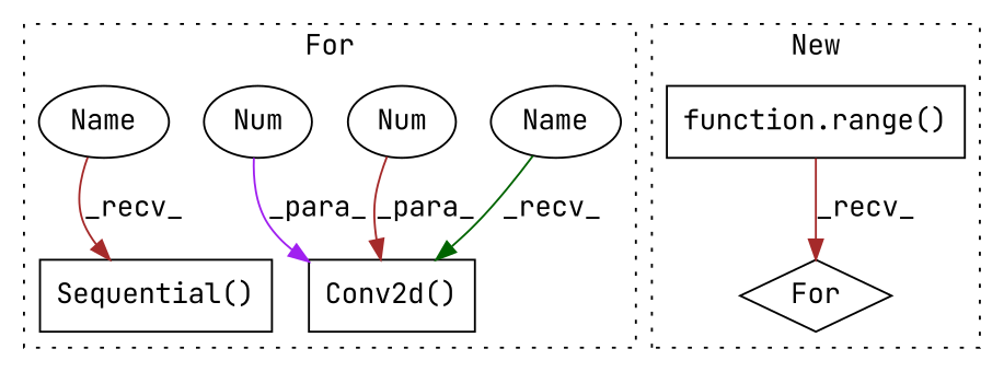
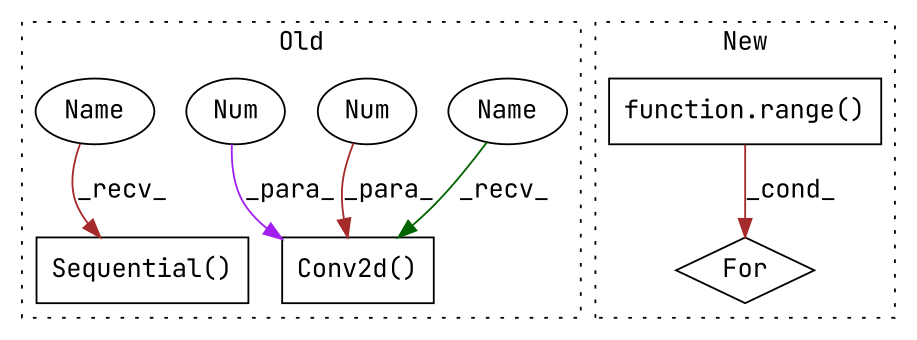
  digraph {
    fontname="JetBrains Mono"
    node [a=75 fontname="JetBrains Mono" l=1 shape=ellipse]
    edge [color=brown fontname="JetBrains Mono"]
    n1 [l="10,13" label="Conv2d()" s="3107,3141" shape=box]
    n2 [a=76 label=Num s=3137]
    n3 [a=76 label=Num s=3134]
    n4 [l="46,12" label="Sequential()" s="2712,3188" shape=box]
    n5 [a=87 l=2 label=Name s=2712]
    n6 [a=87 l=2 label=Name s=3107]
    n7 [a=107 l="4,15" label=For s="3277,3294" shape=diamond]
    n8 [l="6,1" label="function.range()" s="3286,3293" shape=box]
    subgraph cluster_1 {
-     label=For
+     label=Old
      style=dotted
      n1
      n2
      n3
      n4
      n5
      n6
    }
    subgraph cluster_2 {
      label=New
      style=dotted
      n7
      n8
    }
    n2 -> n1 [label=_para_]
    n3 -> n1 [color=purple label=_para_]
    n5 -> n4 [label=_recv_]
    n6 -> n1 [color=darkgreen label=_recv_]
-   n8 -> n7 [label=_recv_]
+   n8 -> n7 [label=_cond_]
  }
